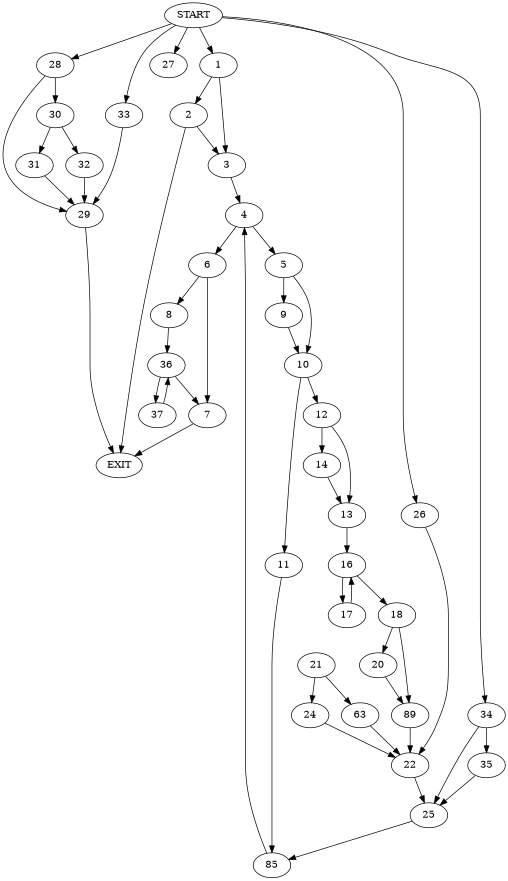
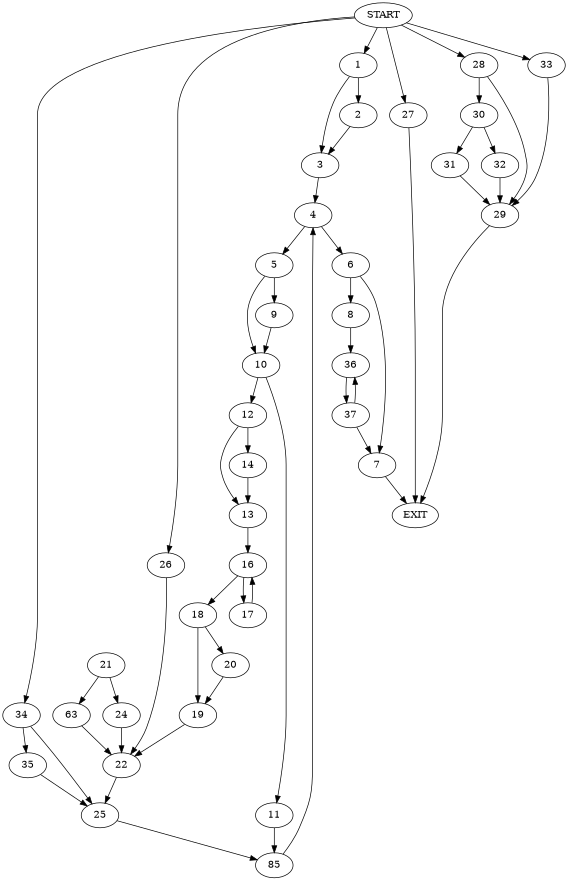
  digraph {
    n1 [label=START]
    1
    26
    27
    28
    33
    34
    2
    3
    22
    n11 [label=EXIT]
    29
    30
    25
    35
    4
    5
    6
    9
    10
    7
    8
    11
    12
    36
    37
    n27 [label=85]
    13
    14
    16
    17
    18
-   19 [label=89]
+   19
    20
    n35 [label=63]
    21
    24
    31
    32
    n1 -> 1
    n1 -> 26
    n1 -> 27
    n1 -> 28
    n1 -> 33
    n1 -> 34
    1 -> 2
    1 -> 3
    26 -> 22
-   2 -> n11
+   27 -> n11
    28 -> 29
    28 -> 30
    33 -> 29
    34 -> 25
    34 -> 35
    2 -> 3
    3 -> 4
    22 -> 25
    29 -> n11
    30 -> 31
    30 -> 32
    25 -> n27
    35 -> 25
    4 -> 5
    4 -> 6
    5 -> 9
    5 -> 10
    6 -> 7
    6 -> 8
    9 -> 10
    10 -> 11
    10 -> 12
    7 -> n11
    8 -> 36
    11 -> n27
    12 -> 13
    12 -> 14
-   36 -> 7
+   37 -> 7
    36 -> 37
    37 -> 36
    n27 -> 4
    13 -> 16
    14 -> 13
    16 -> 17
    16 -> 18
    17 -> 16
    18 -> 19
    18 -> 20
    19 -> 22
    20 -> 19
    n35 -> 22
    21 -> n35
    21 -> 24
    24 -> 22
    31 -> 29
    32 -> 29
  }
